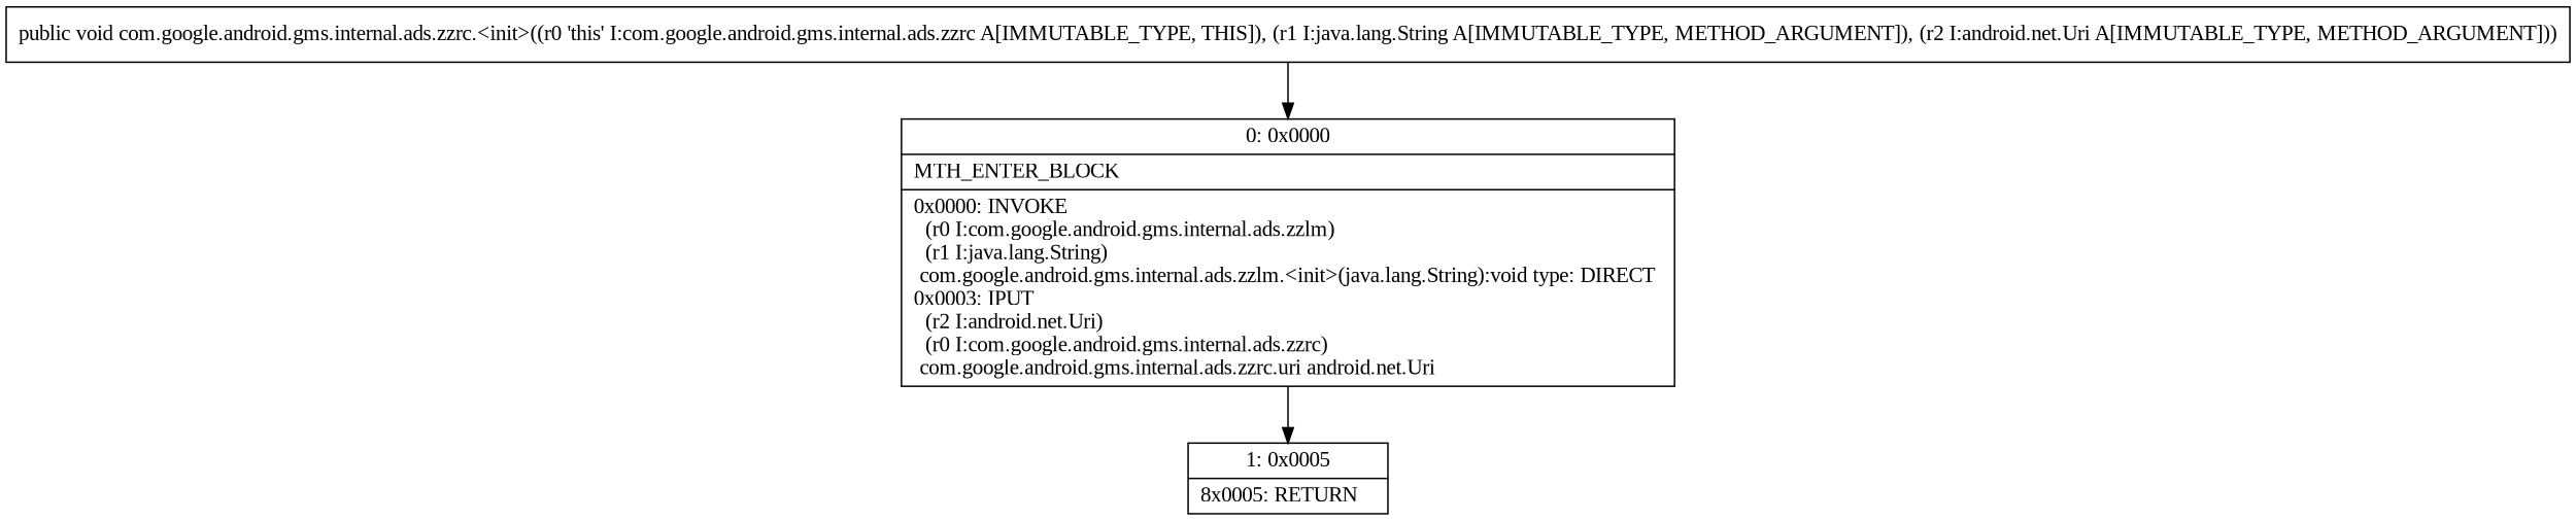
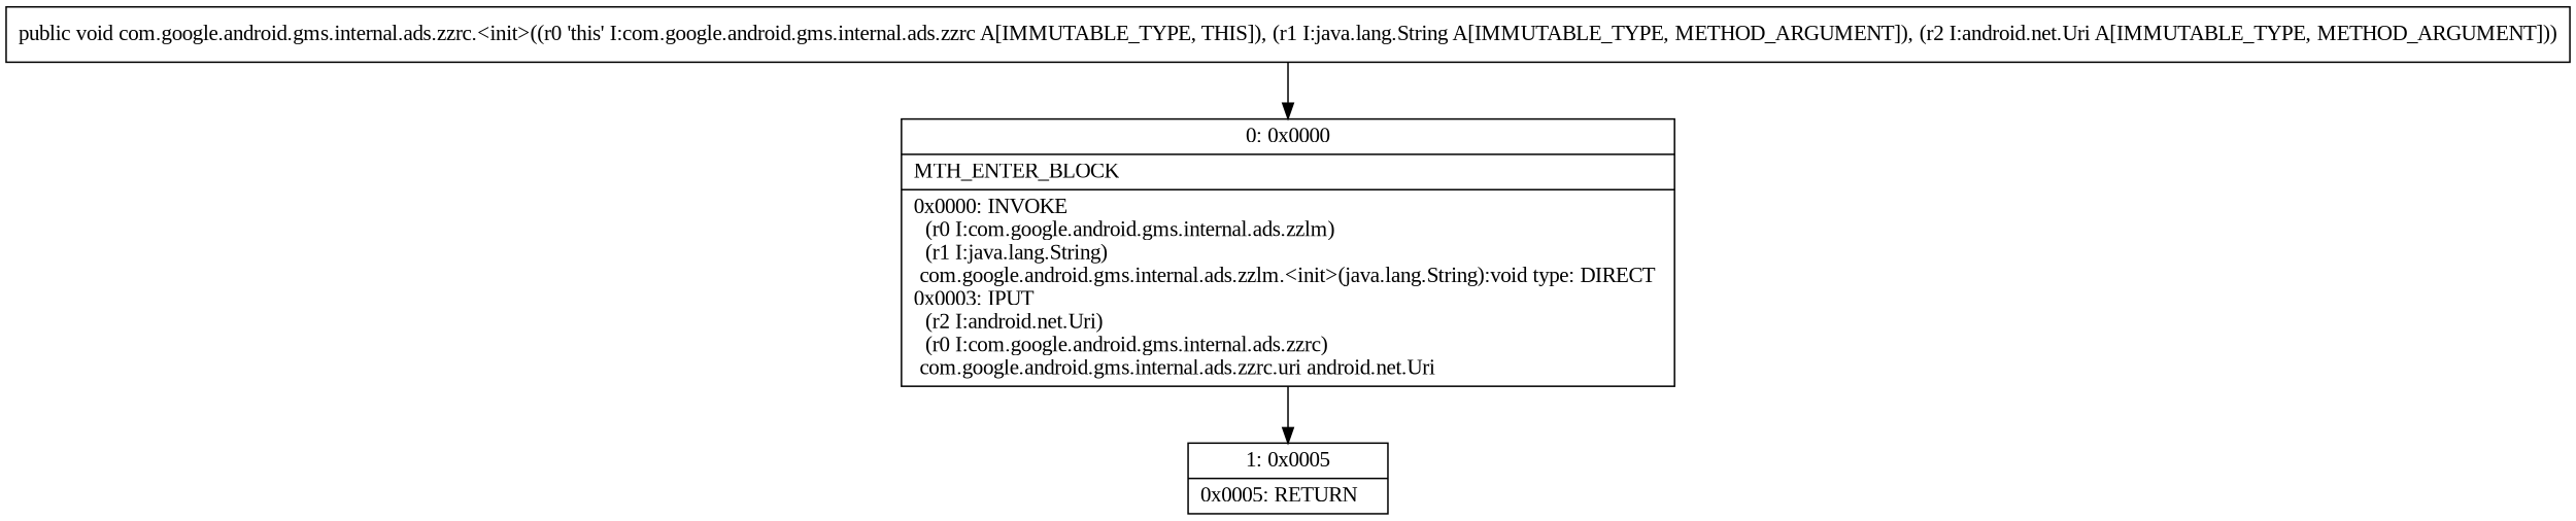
  digraph {
    fontname="Liberation Serif"
    node [shape=record fontname="Liberation Serif"]
    edge [fontname="Liberation Serif"]
    n1 [label="{0\:\ 0x0000|MTH_ENTER_BLOCK\l|0x0000: INVOKE  \l  (r0 I:com.google.android.gms.internal.ads.zzlm)\l  (r1 I:java.lang.String)\l com.google.android.gms.internal.ads.zzlm.\<init\>(java.lang.String):void type: DIRECT \l0x0003: IPUT  \l  (r2 I:android.net.Uri)\l  (r0 I:com.google.android.gms.internal.ads.zzrc)\l com.google.android.gms.internal.ads.zzrc.uri android.net.Uri \l}"]
-   n2 [label="{1\:\ 0x0005|8x0005: RETURN   \l}"]
+   n2 [label="{1\:\ 0x0005|0x0005: RETURN   \l}"]
    n3 [label="{public void com.google.android.gms.internal.ads.zzrc.\<init\>((r0 'this' I:com.google.android.gms.internal.ads.zzrc A[IMMUTABLE_TYPE, THIS]), (r1 I:java.lang.String A[IMMUTABLE_TYPE, METHOD_ARGUMENT]), (r2 I:android.net.Uri A[IMMUTABLE_TYPE, METHOD_ARGUMENT])) }"]
    n1 -> n2
    n3 -> n1
  }
